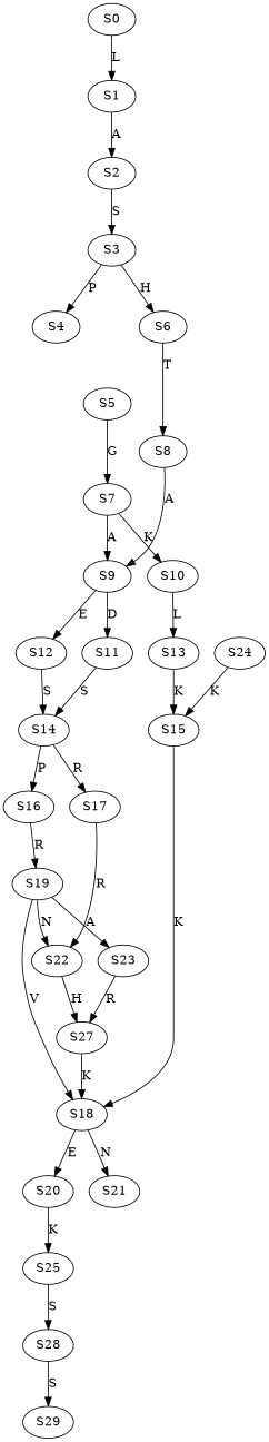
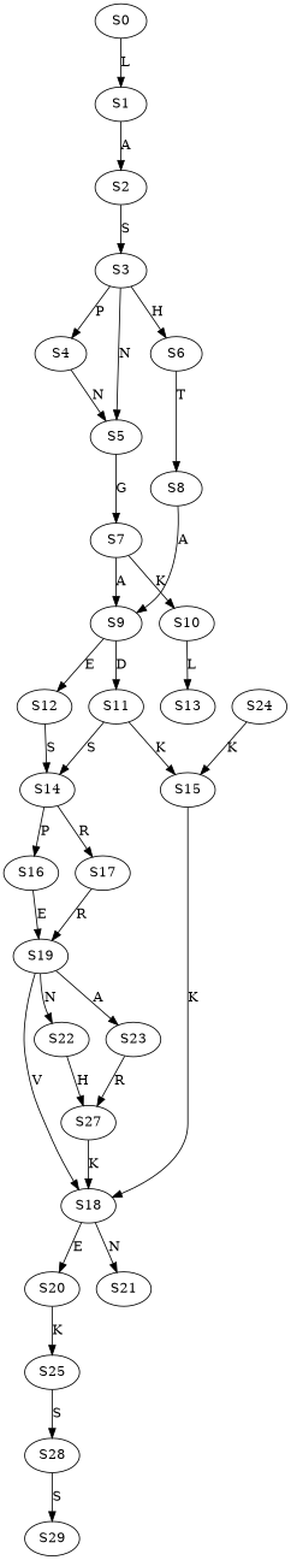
  strict digraph {
    fontname="DejaVu Serif"
    node [fontname="DejaVu Serif"]
    edge [fontname="DejaVu Serif"]
    S0
    S1
    S2
    S3
    S4
    S5
    S6
    S7
    S8
    S9
    S10
    S11
    S12
    S13
    S14
    S15
    S16
    S17
    S18
    S19
    S20
    S21
    S22
    S23
    S25
    S27
    S24
    S28
    S29
    S0 -> S1 [label=L]
    S1 -> S2 [label=A]
    S2 -> S3 [label=S]
    S3 -> S4 [label=P]
+   S3 -> S5 [label=N]
    S3 -> S6 [label=H]
+   S4 -> S5 [label=N]
    S5 -> S7 [label=G]
    S6 -> S8 [label=T]
    S7 -> S9 [label=A]
    S7 -> S10 [label=K]
    S8 -> S9 [label=A]
    S9 -> S11 [label=D]
    S9 -> S12 [label=E]
    S10 -> S13 [label=L]
    S11 -> S14 [label=S]
    S12 -> S14 [label=S]
-   S13 -> S15 [label=K]
+   S11 -> S15 [label=K]
    S14 -> S16 [label=P]
    S14 -> S17 [label=R]
    S15 -> S18 [label=K]
-   S16 -> S19 [label=R]
-   S17 -> S22 [label=R]
+   S16 -> S19 [label=E]
+   S17 -> S19 [label=R]
    S18 -> S20 [label=E]
    S18 -> S21 [label=N]
    S19 -> S18 [label=V]
    S19 -> S22 [label=N]
    S19 -> S23 [label=A]
    S20 -> S25 [label=K]
    S22 -> S27 [label=H]
    S23 -> S27 [label=R]
    S25 -> S28 [label=S]
    S27 -> S18 [label=K]
    S24 -> S15 [label=K]
    S28 -> S29 [label=S]
  }
